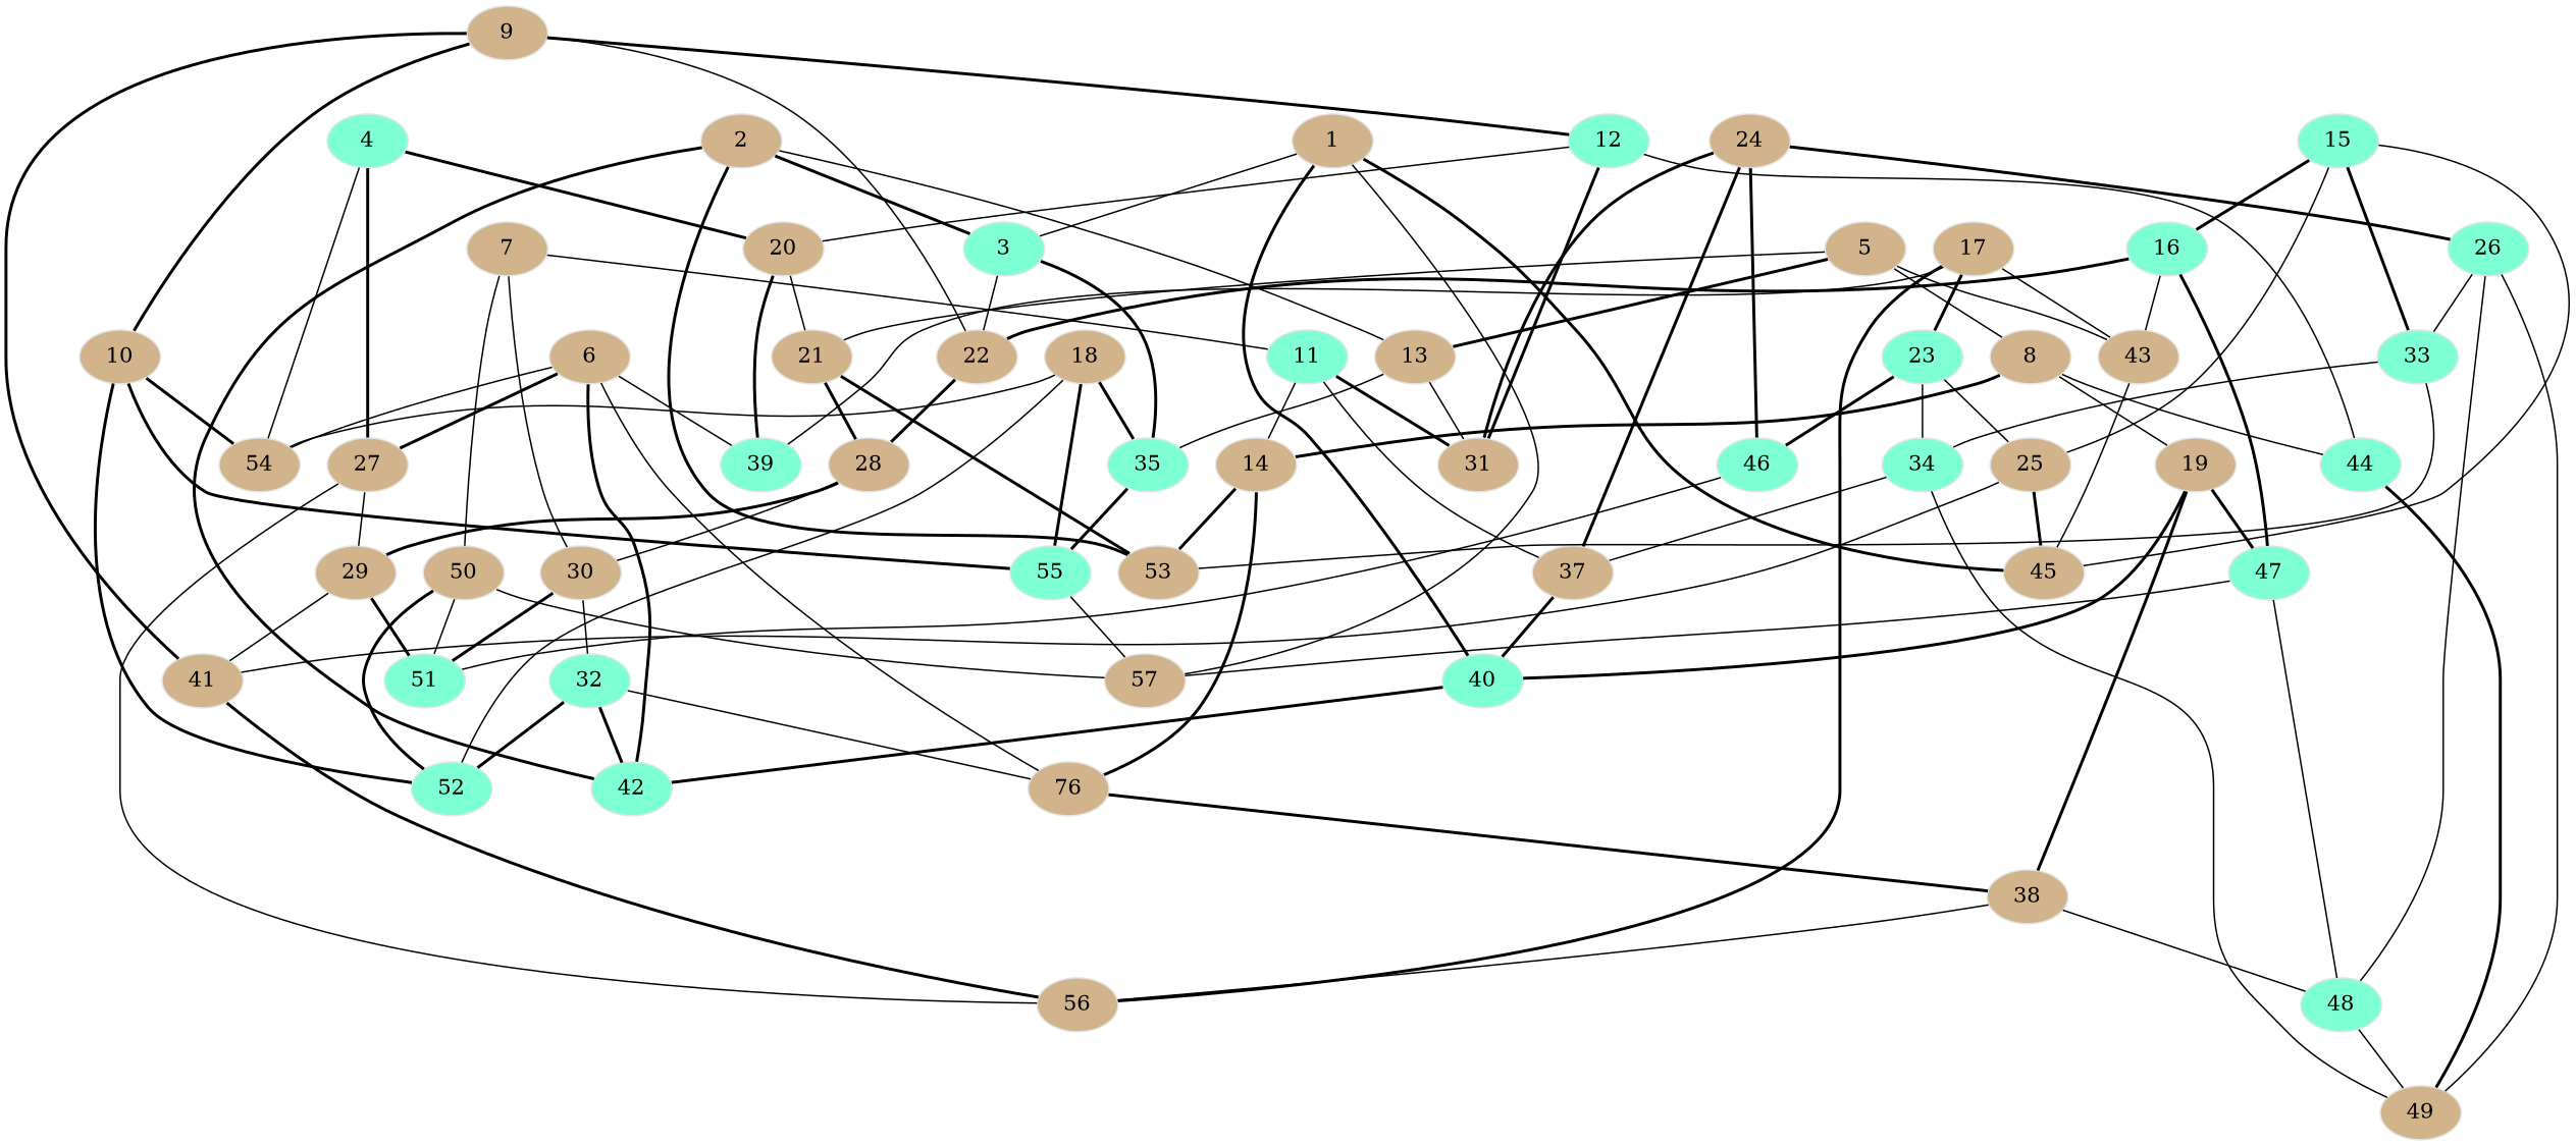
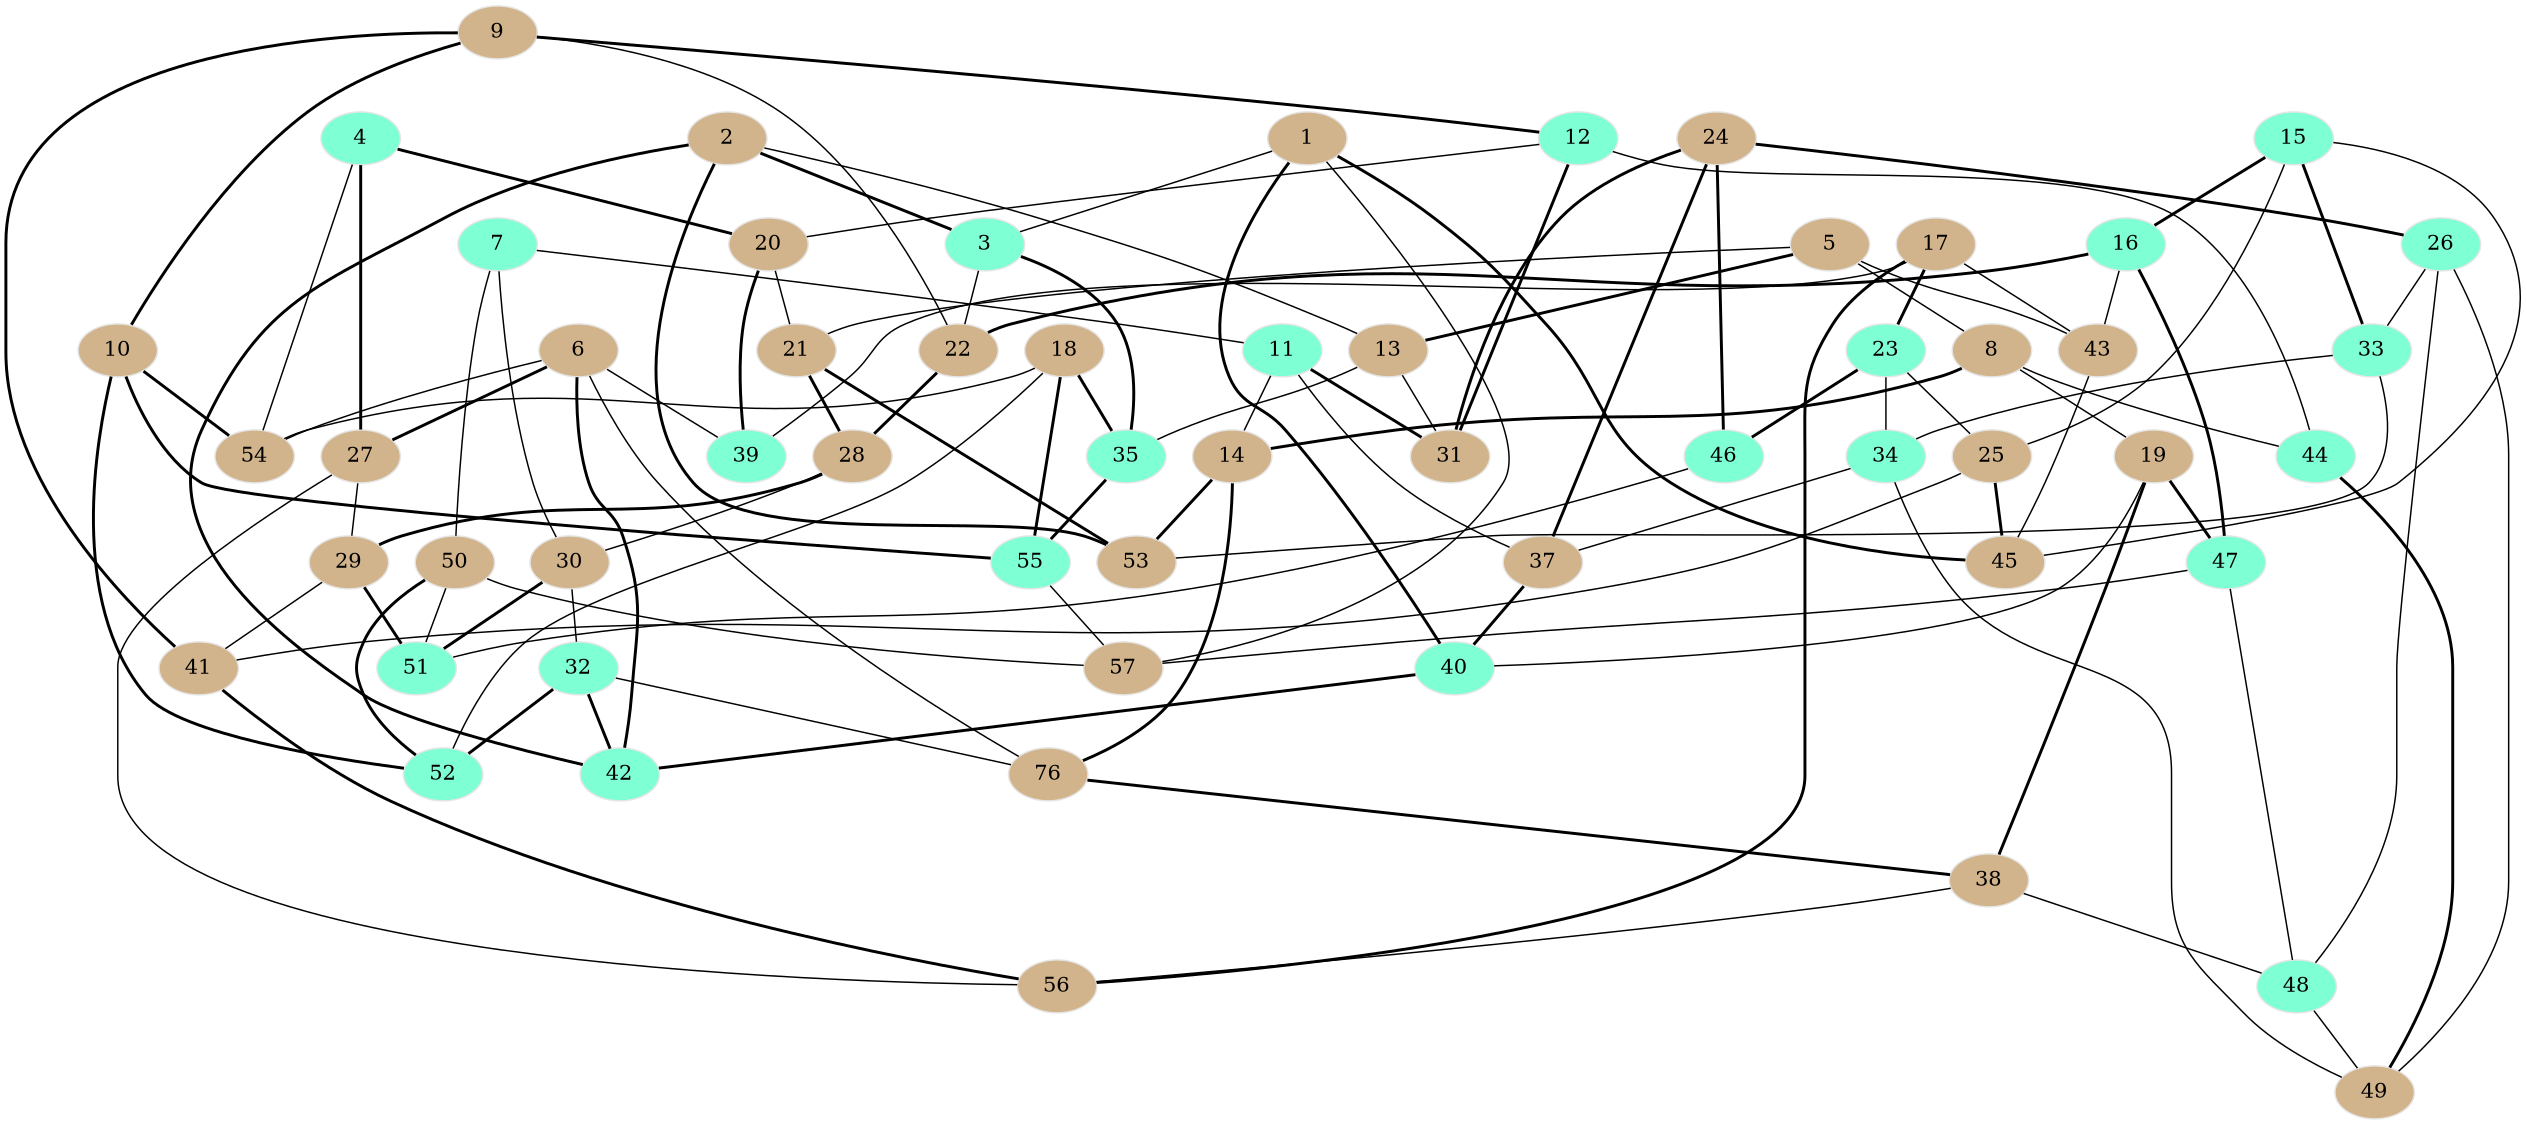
  graph {
    node [color=gray90 fillcolor=tan style=filled]
    edge [style=solid]
    3 [fillcolor=aquamarine]
    1
    40 [fillcolor=aquamarine]
    45
    57
    22
    35 [fillcolor=aquamarine]
    42 [fillcolor=aquamarine]
    2
    13
    53
    31
    28
    55 [fillcolor=aquamarine]
    4 [fillcolor=aquamarine]
    20
    27
    54
-   7
+   7 [fillcolor=aquamarine]
    11 [fillcolor=aquamarine]
    30
    50
    21
    39 [fillcolor=aquamarine]
    56
    29
    5
    8
    43
    14
    19
    44 [fillcolor=aquamarine]
    6
    n34 [label=76]
    38
    37
    51 [fillcolor=aquamarine]
    32 [fillcolor=aquamarine]
    52 [fillcolor=aquamarine]
    47 [fillcolor=aquamarine]
    49
    9
    10
    12 [fillcolor=aquamarine]
    41
    15 [fillcolor=aquamarine]
    16 [fillcolor=aquamarine]
    25
    33 [fillcolor=aquamarine]
    34 [fillcolor=aquamarine]
    48 [fillcolor=aquamarine]
    17
    23 [fillcolor=aquamarine]
    46 [fillcolor=aquamarine]
    18
    24
    26 [fillcolor=aquamarine]
    3 -- 22
    3 -- 35 [style=bold]
    1 -- 3
    1 -- 40 [style=bold]
    1 -- 45 [style=bold]
    1 -- 57
    40 -- 42 [style=bold]
    22 -- 28 [style=bold]
    35 -- 55 [style=bold]
    2 -- 3 [style=bold]
    2 -- 42 [style=bold]
    2 -- 13
    2 -- 53 [style=bold]
    13 -- 35
    13 -- 31
    28 -- 30
    28 -- 29 [style=bold]
    55 -- 57
    4 -- 20 [style=bold]
    4 -- 27 [style=bold]
    4 -- 54
    20 -- 21
    20 -- 39 [style=bold]
    27 -- 56
    27 -- 29
    7 -- 11
    7 -- 30
    7 -- 50
    11 -- 31 [style=bold]
    11 -- 14
    11 -- 37
    30 -- 51 [style=bold]
    30 -- 32
    50 -- 57
    50 -- 51
    50 -- 52 [style=bold]
    21 -- 53 [style=bold]
    21 -- 28 [style=bold]
    29 -- 51 [style=bold]
    29 -- 41
    5 -- 13 [style=bold]
    5 -- 21
    5 -- 8
    5 -- 43
    8 -- 14 [style=bold]
    8 -- 19
    8 -- 44
    43 -- 45
    14 -- 53 [style=bold]
    14 -- n34 [style=bold]
-   19 -- 40 [style=bold]
+   19 -- 40
    19 -- 38 [style=bold]
    19 -- 47 [style=bold]
    44 -- 49 [style=bold]
    6 -- 42 [style=bold]
    6 -- 27 [style=bold]
    6 -- 54
    6 -- 39
    6 -- n34
    n34 -- 38 [style=bold]
    38 -- 56
    38 -- 48
    37 -- 40 [style=bold]
    32 -- 42 [style=bold]
    32 -- n34
    32 -- 52 [style=bold]
    47 -- 57
    47 -- 48
    9 -- 22
    9 -- 10 [style=bold]
    9 -- 12 [style=bold]
    9 -- 41 [style=bold]
    10 -- 55 [style=bold]
    10 -- 54 [style=bold]
    10 -- 52 [style=bold]
    12 -- 31 [style=bold]
    12 -- 20
    12 -- 44
    41 -- 56 [style=bold]
    15 -- 45
    15 -- 16 [style=bold]
    15 -- 25
    15 -- 33 [style=bold]
    16 -- 22 [style=bold]
    16 -- 43
    16 -- 47 [style=bold]
    25 -- 45 [style=bold]
    25 -- 41
    33 -- 53
    33 -- 34
    34 -- 37
    34 -- 49
    48 -- 49
    17 -- 39
    17 -- 56 [style=bold]
    17 -- 43
    17 -- 23 [style=bold]
    23 -- 25
    23 -- 34
    23 -- 46 [style=bold]
    46 -- 51
    18 -- 35 [style=bold]
    18 -- 55 [style=bold]
    18 -- 54
    18 -- 52
    24 -- 31 [style=bold]
    24 -- 37 [style=bold]
    24 -- 46 [style=bold]
    24 -- 26 [style=bold]
    26 -- 49
    26 -- 33
    26 -- 48
  }
